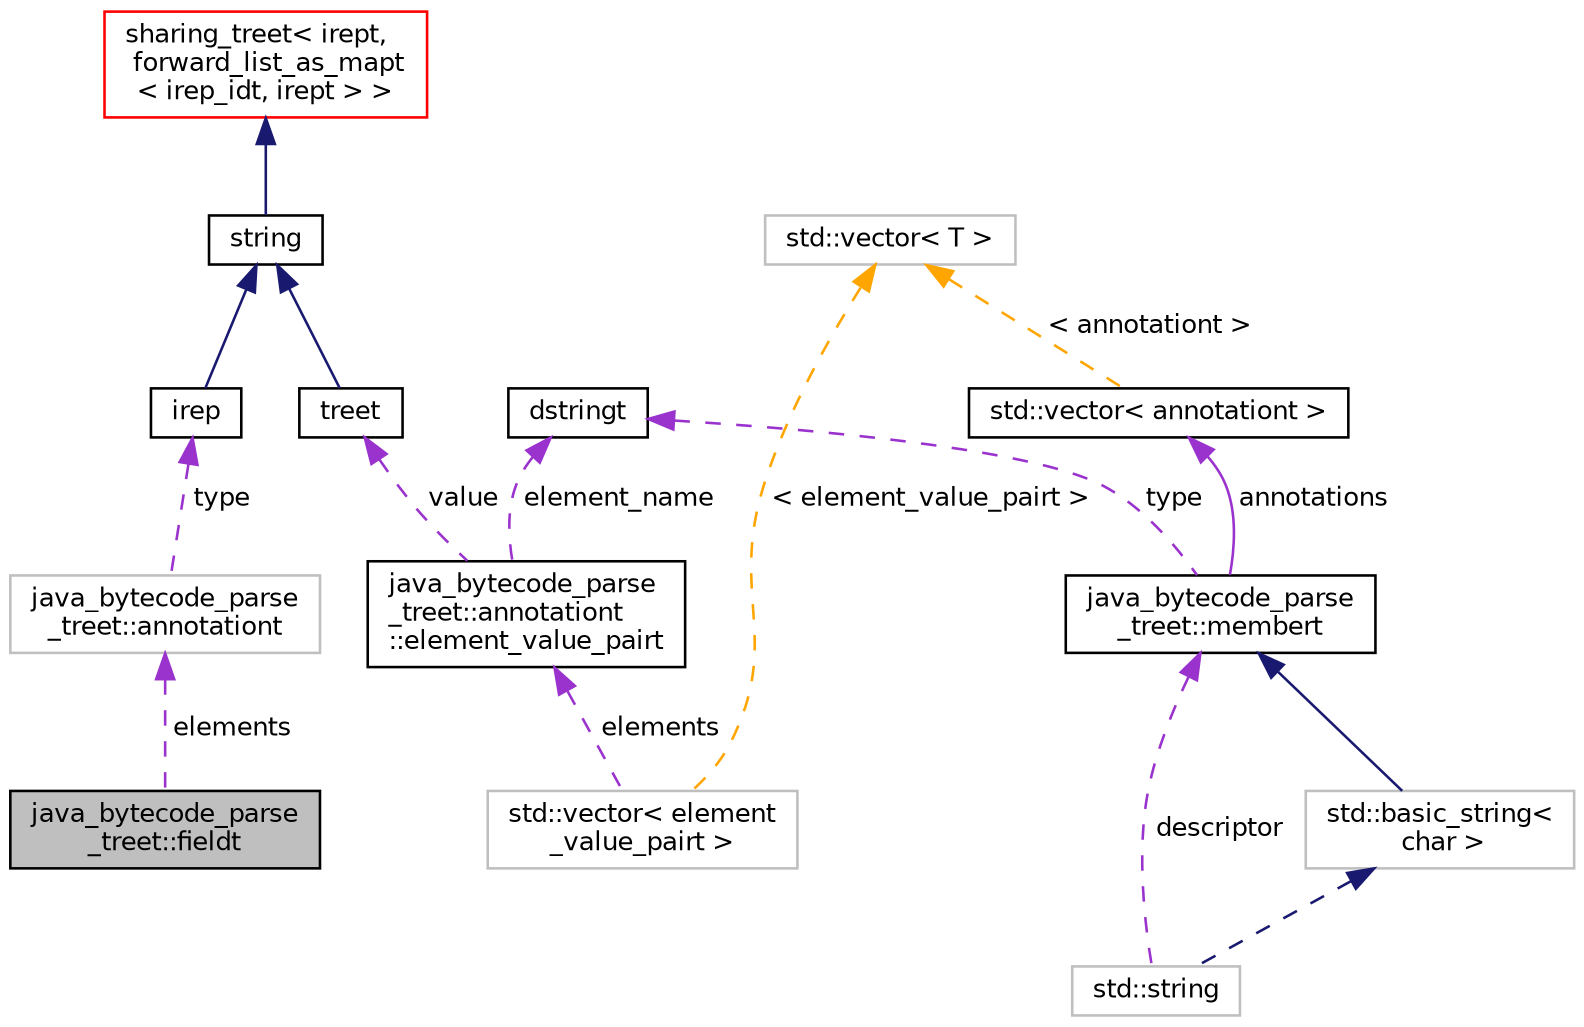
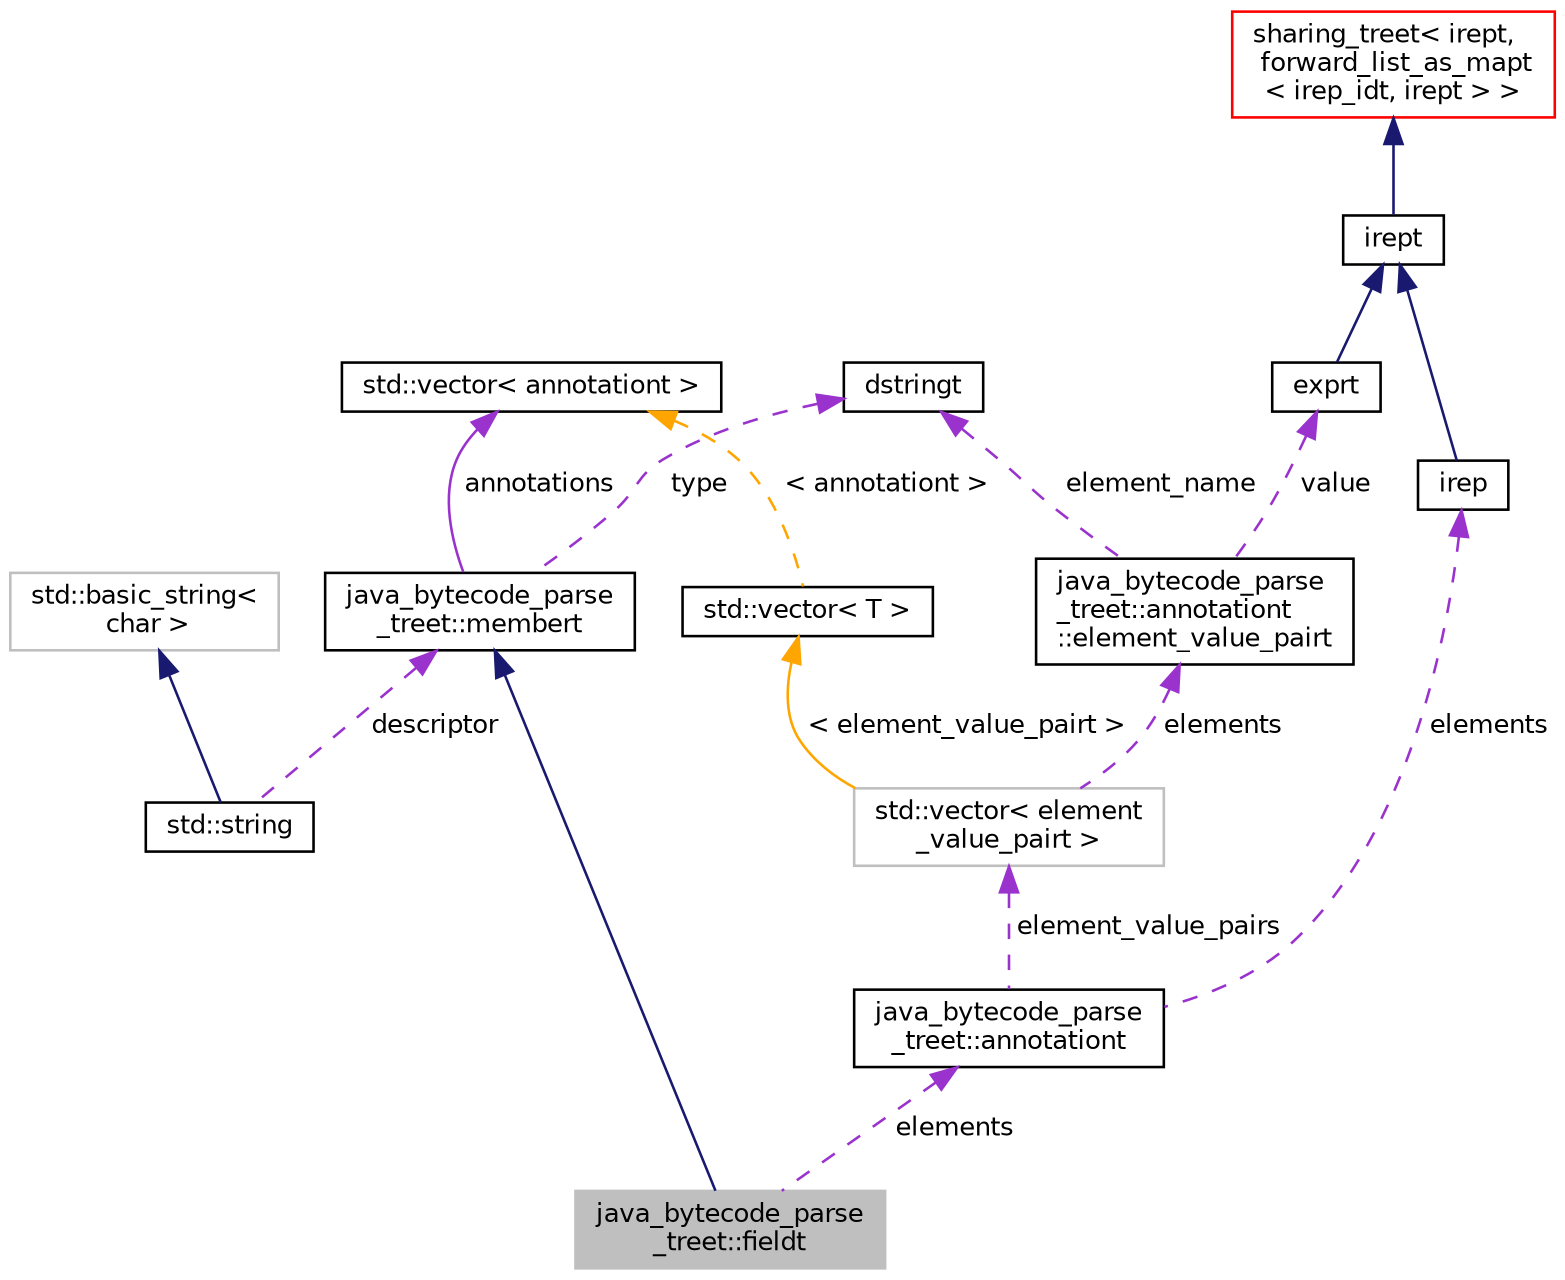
  digraph {
    node [color=black fontname=Helvetica fontsize=10 shape=record]
    edge [color=darkorchid3 dir=back fontname=Helvetica fontsize=10 labelfontname=Helvetica labelfontsize=10 style=dashed]
-   n1 [fillcolor=grey75 fontcolor=black height=0.2 label="java_bytecode_parse\l_treet::fieldt" style=filled width=0.4]
+   n1 [color=grey75 fillcolor=grey75 fontcolor=black height=0.2 label="java_bytecode_parse\l_treet::fieldt" style=filled width=0.4]
    n2 [height=0.2 label="java_bytecode_parse\l_treet::membert" width=0.4]
-   n3 [color=grey75 height=0.2 label="std::string" width=0.4]
+   n3 [height=0.2 label="std::string" width=0.4]
    n4 [height=0.2 label="std::vector\< annotationt \>" width=0.4]
-   n5 [color=grey75 height=0.2 label="java_bytecode_parse\l_treet::annotationt" width=0.4]
+   n5 [height=0.2 label="java_bytecode_parse\l_treet::annotationt" width=0.4]
    n6 [height=0.2 label=irep width=0.4]
-   n7 [height=0.2 label=string width=0.4]
-   n8 [height=0.2 label=treet width=0.4]
+   n7 [height=0.2 label=irept width=0.4]
+   n8 [height=0.2 label=exprt width=0.4]
    n9 [height=0.2 label="java_bytecode_parse\l_treet::annotationt\l::element_value_pairt" width=0.4]
    n10 [color=red height=0.2 label="sharing_treet\< irept,\l forward_list_as_mapt\l\< irep_idt, irept \> \>" width=0.4]
    n11 [color=grey75 height=0.2 label="std::vector\< element\l_value_pairt \>" width=0.4]
    n12 [height=0.2 label=dstringt width=0.4]
-   n13 [color=grey75 height=0.2 label="std::vector\< T \>" width=0.4]
+   n13 [height=0.2 label="std::vector\< T \>" width=0.4]
    n14 [color=grey75 height=0.2 label="std::basic_string\<\l char \>" width=0.4]
-   n2 -> n14 [color=midnightblue style=solid]
+   n2 -> n1 [color=midnightblue style=solid]
    n2 -> n3 [label=" descriptor"]
    n4 -> n2 [label=" annotations" style=solid]
    n5 -> n1 [label=" elements"]
-   n6 -> n5 [label=" type"]
+   n6 -> n5 [label=" elements"]
    n7 -> n6 [color=midnightblue style=solid]
    n7 -> n8 [color=midnightblue style=solid]
    n8 -> n9 [label=" value"]
    n9 -> n11 [label=" elements"]
    n10 -> n7 [color=midnightblue style=solid]
+   n11 -> n5 [label=" element_value_pairs"]
    n12 -> n2 [label=" type"]
    n12 -> n9 [label=" element_name"]
-   n13 -> n4 [color=orange label=" \< annotationt \>"]
-   n13 -> n11 [color=orange label=" \< element_value_pairt \>"]
-   n14 -> n3 [color=midnightblue]
+   n4 -> n13 [color=orange label=" \< annotationt \>"]
+   n13 -> n11 [color=orange label=" \< element_value_pairt \>" style=solid]
+   n14 -> n3 [color=midnightblue style=solid]
  }
